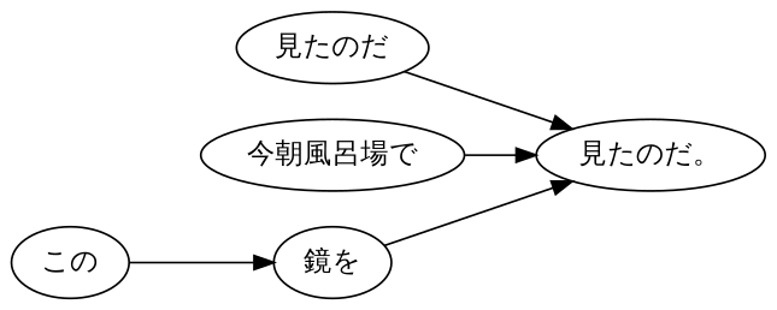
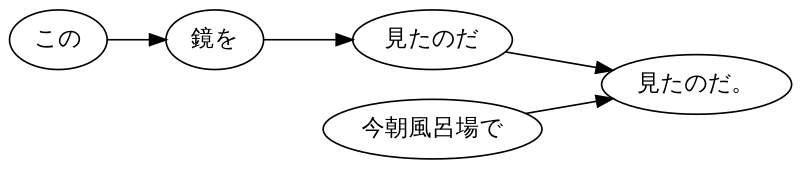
  digraph {
    fontname="Roboto Mono"
    rankdir=LR
    node [fontname="Roboto Mono"]
    edge [fontname="Roboto Mono"]
    n1 [label="見たのだ。"]
    n2 [label="見たのだ"]
    n3 [label="今朝風呂場で"]
    n4 [label="この"]
    n5 [label="鏡を"]
    n2 -> n1
    n3 -> n1
    n4 -> n5
-   n5 -> n1
+   n5 -> n2
  }
